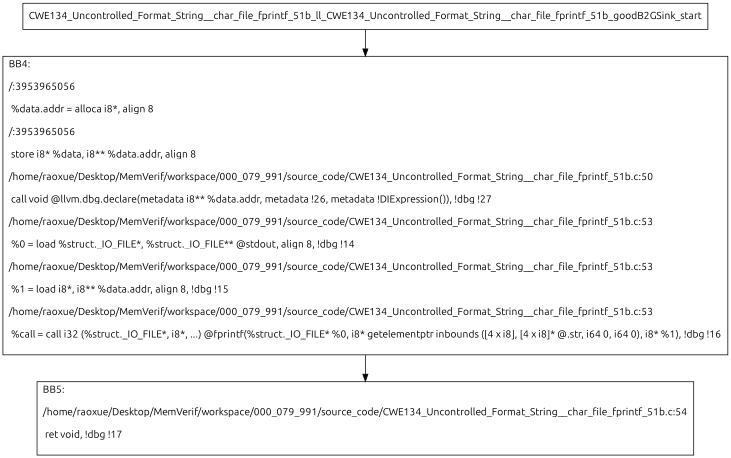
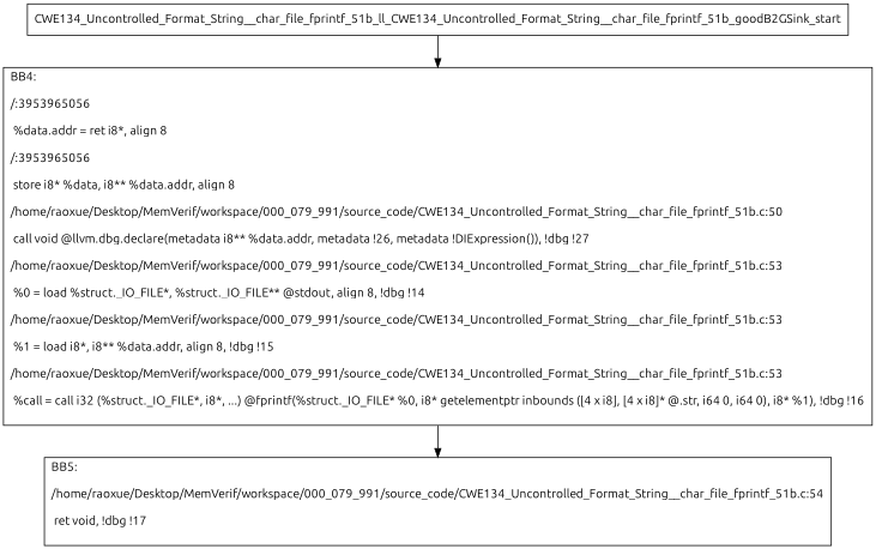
  digraph {
    fontname=Ubuntu
    node [shape=record fontname=Ubuntu]
    edge [fontname=Ubuntu]
    n1 [label="{CWE134_Uncontrolled_Format_String__char_file_fprintf_51b_ll_CWE134_Uncontrolled_Format_String__char_file_fprintf_51b_goodB2GSink_start}"]
-   n2 [label="{BB4:\l\l/:3953965056\l\n  %data.addr = alloca i8*, align 8\l\n/:3953965056\l\n  store i8* %data, i8** %data.addr, align 8\l\n/home/raoxue/Desktop/MemVerif/workspace/000_079_991/source_code/CWE134_Uncontrolled_Format_String__char_file_fprintf_51b.c:50\l\n  call void @llvm.dbg.declare(metadata i8** %data.addr, metadata !26, metadata !DIExpression()), !dbg !27\l\n/home/raoxue/Desktop/MemVerif/workspace/000_079_991/source_code/CWE134_Uncontrolled_Format_String__char_file_fprintf_51b.c:53\l\n  %0 = load %struct._IO_FILE*, %struct._IO_FILE** @stdout, align 8, !dbg !14\l\n/home/raoxue/Desktop/MemVerif/workspace/000_079_991/source_code/CWE134_Uncontrolled_Format_String__char_file_fprintf_51b.c:53\l\n  %1 = load i8*, i8** %data.addr, align 8, !dbg !15\l\n/home/raoxue/Desktop/MemVerif/workspace/000_079_991/source_code/CWE134_Uncontrolled_Format_String__char_file_fprintf_51b.c:53\l\n  %call = call i32 (%struct._IO_FILE*, i8*, ...) @fprintf(%struct._IO_FILE* %0, i8* getelementptr inbounds ([4 x i8], [4 x i8]* @.str, i64 0, i64 0), i8* %1), !dbg !16\l\n}"]
+   n2 [label="{BB4:\l\l/:3953965056\l\n  %data.addr = ret i8*, align 8\l\n/:3953965056\l\n  store i8* %data, i8** %data.addr, align 8\l\n/home/raoxue/Desktop/MemVerif/workspace/000_079_991/source_code/CWE134_Uncontrolled_Format_String__char_file_fprintf_51b.c:50\l\n  call void @llvm.dbg.declare(metadata i8** %data.addr, metadata !26, metadata !DIExpression()), !dbg !27\l\n/home/raoxue/Desktop/MemVerif/workspace/000_079_991/source_code/CWE134_Uncontrolled_Format_String__char_file_fprintf_51b.c:53\l\n  %0 = load %struct._IO_FILE*, %struct._IO_FILE** @stdout, align 8, !dbg !14\l\n/home/raoxue/Desktop/MemVerif/workspace/000_079_991/source_code/CWE134_Uncontrolled_Format_String__char_file_fprintf_51b.c:53\l\n  %1 = load i8*, i8** %data.addr, align 8, !dbg !15\l\n/home/raoxue/Desktop/MemVerif/workspace/000_079_991/source_code/CWE134_Uncontrolled_Format_String__char_file_fprintf_51b.c:53\l\n  %call = call i32 (%struct._IO_FILE*, i8*, ...) @fprintf(%struct._IO_FILE* %0, i8* getelementptr inbounds ([4 x i8], [4 x i8]* @.str, i64 0, i64 0), i8* %1), !dbg !16\l\n}"]
    n3 [label="{BB5:\l\l/home/raoxue/Desktop/MemVerif/workspace/000_079_991/source_code/CWE134_Uncontrolled_Format_String__char_file_fprintf_51b.c:54\l\n  ret void, !dbg !17\l\n}"]
    n1 -> n2
    n2 -> n3
  }
